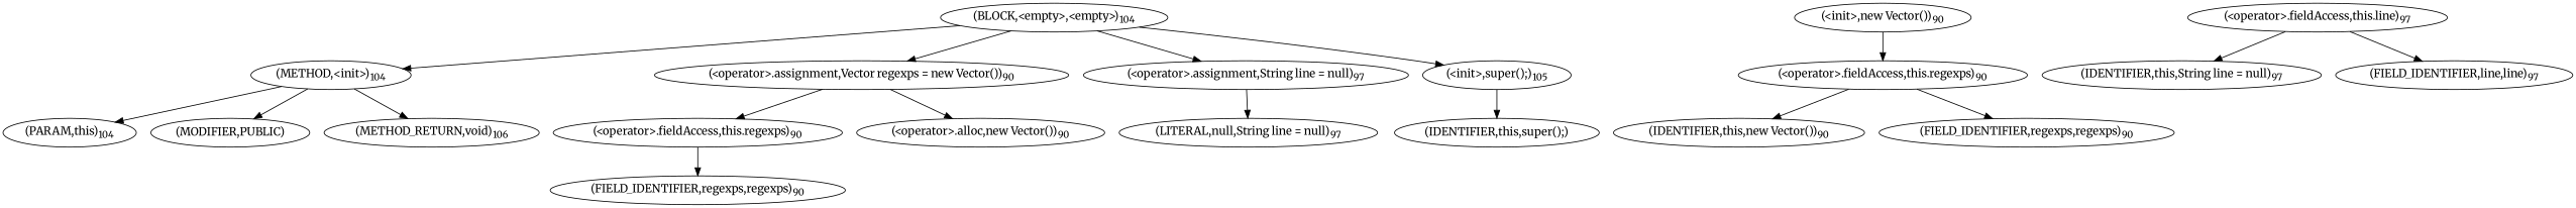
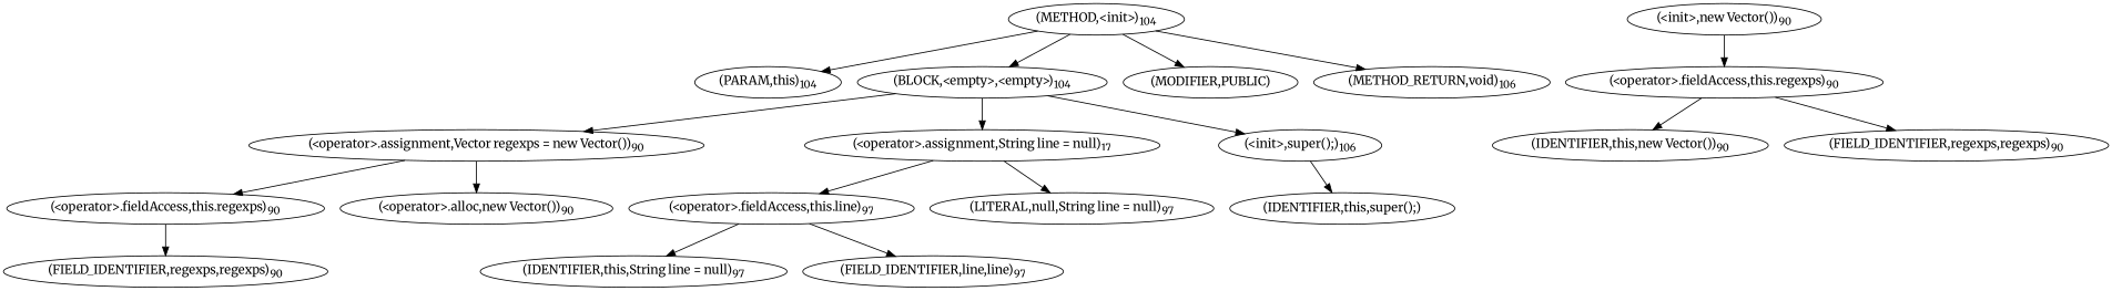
  digraph {
    fontname=Merriweather
    node [fontname=Merriweather]
    edge [fontname=Merriweather]
    n1 [label=<(METHOD,&lt;init&gt;)<SUB>104</SUB>>]
    n2 [label=<(PARAM,this)<SUB>104</SUB>>]
    n3 [label=<(BLOCK,&lt;empty&gt;,&lt;empty&gt;)<SUB>104</SUB>>]
    n4 [label=<(MODIFIER,PUBLIC)>]
    n5 [label=<(METHOD_RETURN,void)<SUB>106</SUB>>]
    n6 [label=<(&lt;operator&gt;.assignment,Vector regexps = new Vector())<SUB>90</SUB>>]
-   n7 [label=<(&lt;operator&gt;.assignment,String line = null)<SUB>97</SUB>>]
-   n8 [label=<(&lt;init&gt;,super();)<SUB>105</SUB>>]
+   n7 [label=<(&lt;operator&gt;.assignment,String line = null)<SUB>17</SUB>>]
+   n8 [label=<(&lt;init&gt;,super();)<SUB>106</SUB>>]
    n9 [label=<(&lt;operator&gt;.fieldAccess,this.regexps)<SUB>90</SUB>>]
    n10 [label=<(&lt;operator&gt;.alloc,new Vector())<SUB>90</SUB>>]
    n11 [label=<(&lt;init&gt;,new Vector())<SUB>90</SUB>>]
    n12 [label=<(&lt;operator&gt;.fieldAccess,this.regexps)<SUB>90</SUB>>]
    n13 [label=<(&lt;operator&gt;.fieldAccess,this.line)<SUB>97</SUB>>]
    n14 [label=<(LITERAL,null,String line = null)<SUB>97</SUB>>]
    n15 [label=<(IDENTIFIER,this,super();)>]
    n16 [label=<(FIELD_IDENTIFIER,regexps,regexps)<SUB>90</SUB>>]
    n17 [label=<(IDENTIFIER,this,new Vector())<SUB>90</SUB>>]
    n18 [label=<(FIELD_IDENTIFIER,regexps,regexps)<SUB>90</SUB>>]
    n19 [label=<(IDENTIFIER,this,String line = null)<SUB>97</SUB>>]
    n20 [label=<(FIELD_IDENTIFIER,line,line)<SUB>97</SUB>>]
    n1 -> n2
-   n3 -> n1
+   n1 -> n3
    n1 -> n4
    n1 -> n5
    n3 -> n6
    n3 -> n7
    n3 -> n8
    n6 -> n9
    n6 -> n10
+   n7 -> n13
    n7 -> n14
    n8 -> n15
    n9 -> n16
    n11 -> n12
    n12 -> n17
    n12 -> n18
    n13 -> n19
    n13 -> n20
  }
